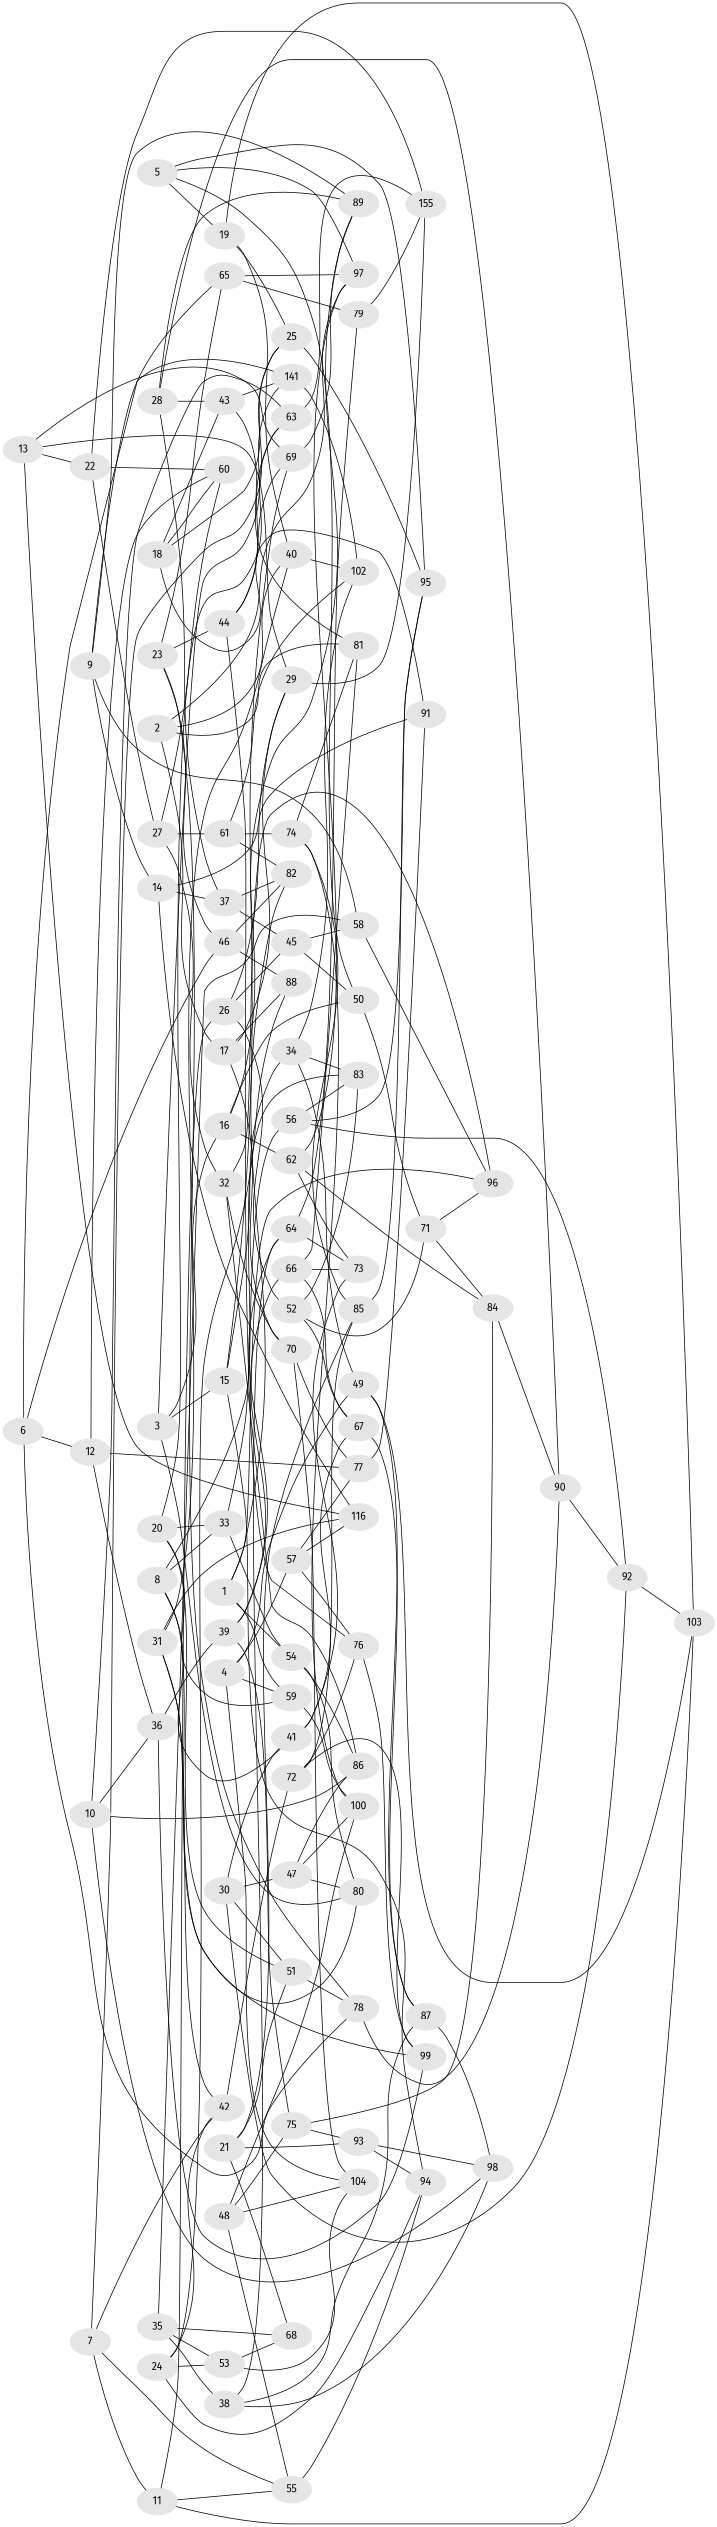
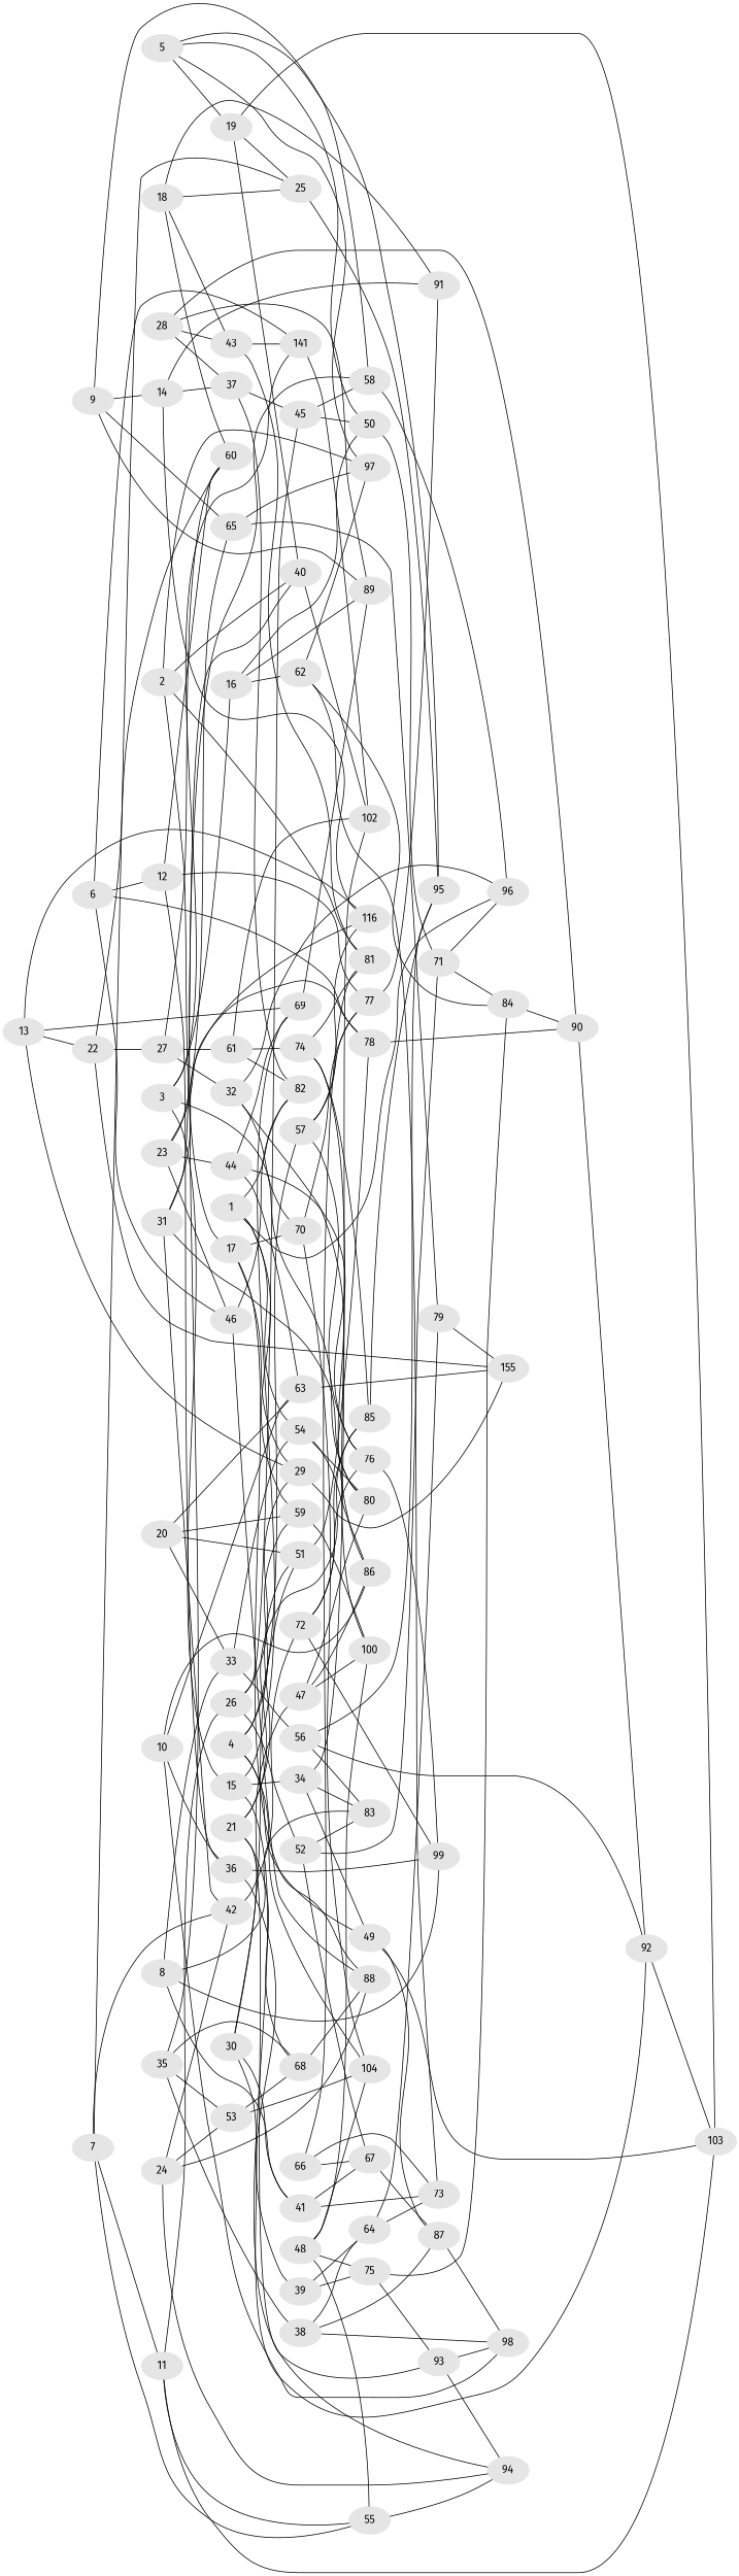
  graph {
    fontname="Fira Sans"
    rankdir=LR
    node [color=gray90 fontname="Fira Sans" style=filled]
    edge [fontname="Fira Sans"]
    1
    54
    59
    82
    96
    80
    86
    100
    2
    17
    40
    81
    97
    29
    70
    88
    102
    3
    15
    16
    n21 [label=141]
    69
    34
    94
    50
    89
    62
    4
    49
    57
    104
    103
    87
    77
    n35 [label=116]
    76
    5
    19
    95
    25
    71
    6
    12
    46
    78
    36
    60
    90
    7
    11
    42
    55
    26
    72
    8
    33
    41
    83
    99
    56
    67
    73
    9
    14
    58
    65
    37
    91
    79
    10
    63
    98
    39
    n74 [label=155]
    45
    52
    13
    22
    27
    84
    18
    43
    20
    51
    21
    68
    85
    93
    32
    61
    23
    44
    24
    53
    74
    28
    92
    30
    47
    31
    35
    38
    64
    66
    75
    48
    1 -- 54
    1 -- 59
    1 -- 82
    1 -- 96
    54 -- 80
    54 -- 86
    59 -- 100
    2 -- 17
    2 -- 40
    2 -- 81
    2 -- 97
    17 -- 29
    17 -- 70
    17 -- 88
    40 -- 102
    29 -- n74
    70 -- 104
    70 -- 77
    3 -- 80
    3 -- 15
    3 -- 16
    3 -- n21
    15 -- 69
    15 -- 34
    15 -- 94
    16 -- 50
    16 -- 89
    16 -- 62
    n21 -- 102
    69 -- 89
    34 -- 102
    34 -- 49
    34 -- 83
    50 -- 71
    62 -- 97
    62 -- 73
    62 -- 84
    4 -- 59
    4 -- 49
    4 -- 57
    4 -- 104
    49 -- 103
    49 -- 87
    57 -- 77
    57 -- n35
    57 -- 76
    87 -- 98
    77 -- 91
    76 -- 99
    5 -- 97
    5 -- 50
    5 -- 19
    5 -- 95
    19 -- 40
    19 -- 103
    19 -- 25
    25 -- 95
    71 -- 96
    71 -- 84
    6 -- n21
    6 -- 12
    6 -- 46
    6 -- 78
    12 -- 77
    12 -- 36
    12 -- 60
    46 -- 82
    46 -- 88
    78 -- 90
    36 -- 99
    36 -- 39
    90 -- 92
    7 -- 25
    7 -- 11
    7 -- 42
    7 -- 55
    11 -- 103
    11 -- 55
    11 -- 26
    42 -- 72
    55 -- 94
    26 -- 29
    26 -- 45
    26 -- 52
    72 -- 76
    72 -- 99
    72 -- 85
    8 -- 33
    8 -- 41
    8 -- 83
    8 -- 99
    33 -- 54
    33 -- 56
    41 -- 67
    41 -- 73
    56 -- 95
    56 -- 83
    56 -- 92
    67 -- 87
    9 -- 89
    9 -- 14
    9 -- 58
    9 -- 65
    14 -- n35
    14 -- 37
    14 -- 91
    58 -- 96
    65 -- 97
    65 -- 79
    37 -- 82
    37 -- 45
    79 -- n74
    10 -- 86
    10 -- 36
    10 -- 63
    10 -- 98
    63 -- n74
    39 -- 64
-   39 -- 66
    39 -- 75
    45 -- 50
    45 -- 58
    52 -- 71
    52 -- 83
    52 -- 67
    13 -- 29
    13 -- 69
    13 -- n35
    13 -- 22
    22 -- 60
    22 -- n74
    22 -- 27
    27 -- 60
    27 -- 32
    27 -- 61
    84 -- 90
    18 -- 25
    18 -- 60
    18 -- 91
    18 -- 43
    43 -- 81
    43 -- n21
    20 -- 59
    20 -- 33
    20 -- 63
    20 -- 51
    51 -- 78
    21 -- 51
    21 -- 68
    21 -- 85
    21 -- 93
+   68 -- 88
    85 -- 95
    93 -- 94
    93 -- 98
    32 -- 96
    32 -- 86
    32 -- 70
    61 -- 82
    61 -- 102
    61 -- 74
    23 -- 46
    23 -- 78
    23 -- 65
    23 -- 44
    44 -- 69
    44 -- 76
    44 -- 63
    24 -- 88
    24 -- 94
    24 -- 42
    24 -- 53
    53 -- 104
    53 -- 68
    74 -- 100
    74 -- 81
    74 -- 85
    28 -- 89
    28 -- 90
    28 -- 37
    28 -- 43
    92 -- 103
    30 -- 41
    30 -- 51
    30 -- 92
    30 -- 47
    47 -- 80
    47 -- 86
    47 -- 100
    31 -- 80
    31 -- 40
    31 -- n35
    31 -- 42
    35 -- 58
    35 -- 68
    35 -- 53
    35 -- 38
    38 -- 87
    38 -- 98
    38 -- 64
    64 -- 73
    64 -- 79
    66 -- 81
    66 -- 67
    66 -- 73
    75 -- 84
    75 -- 93
    48 -- 100
    48 -- 104
    48 -- 55
    48 -- 75
  }
